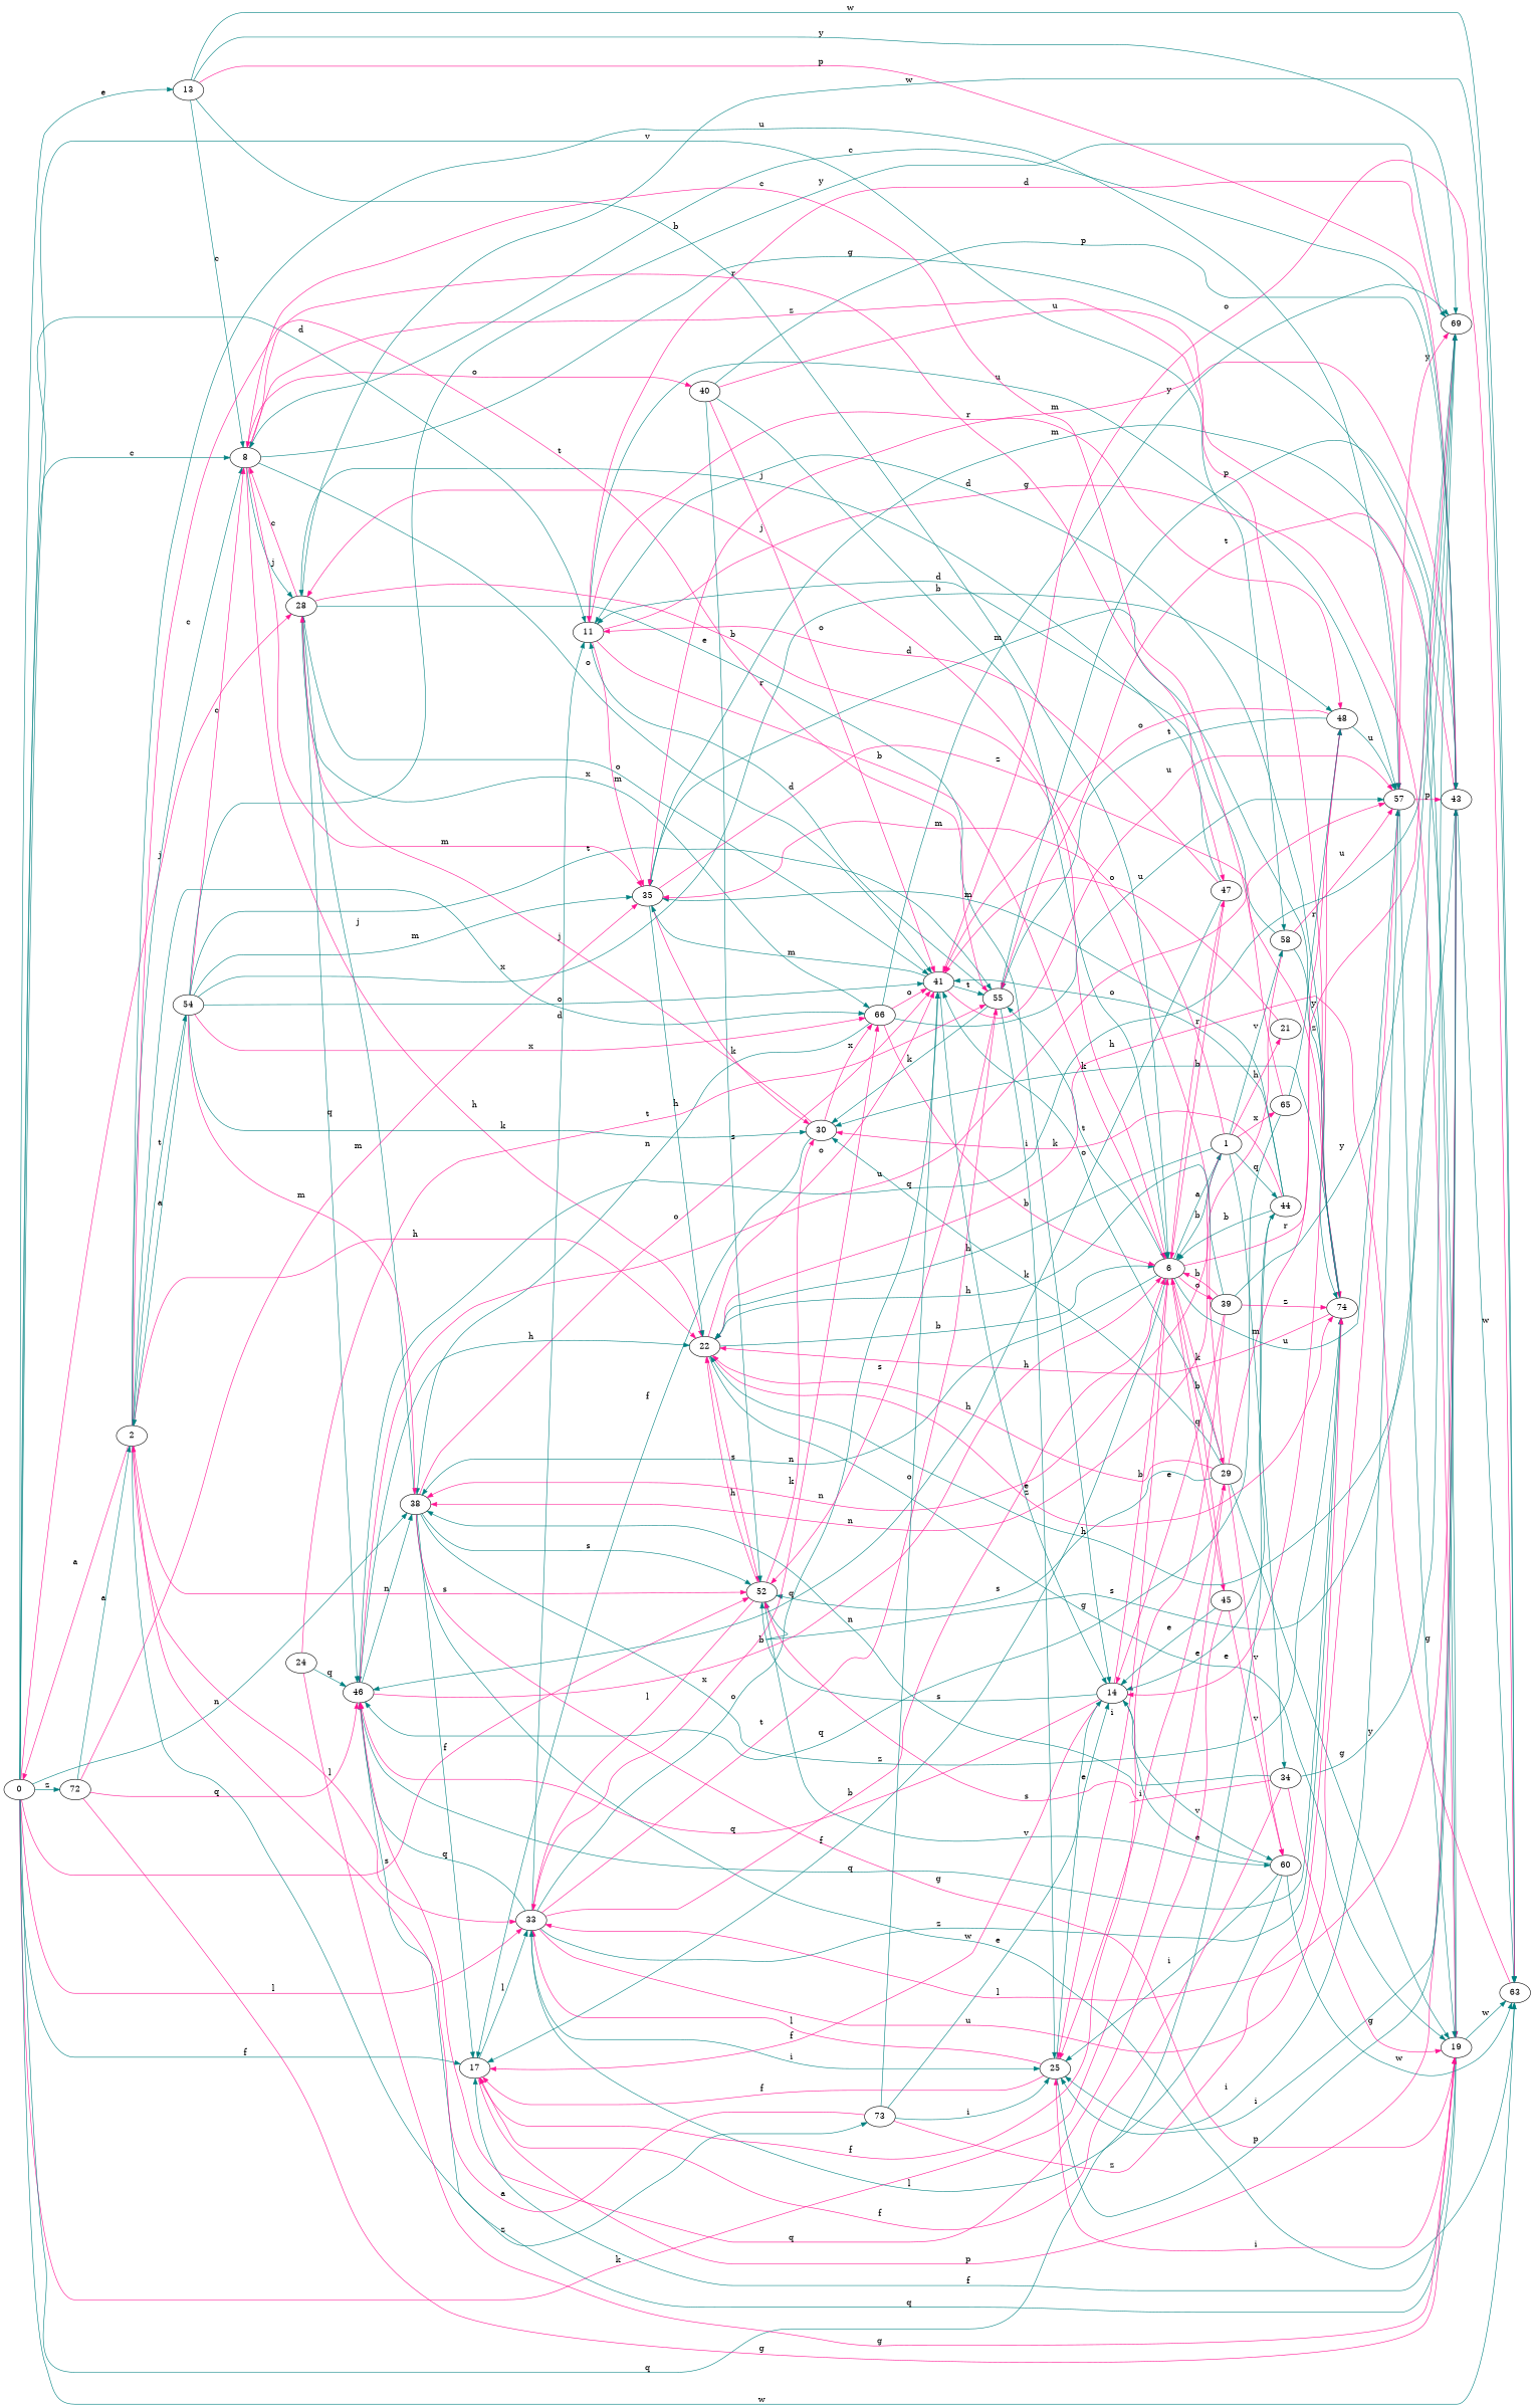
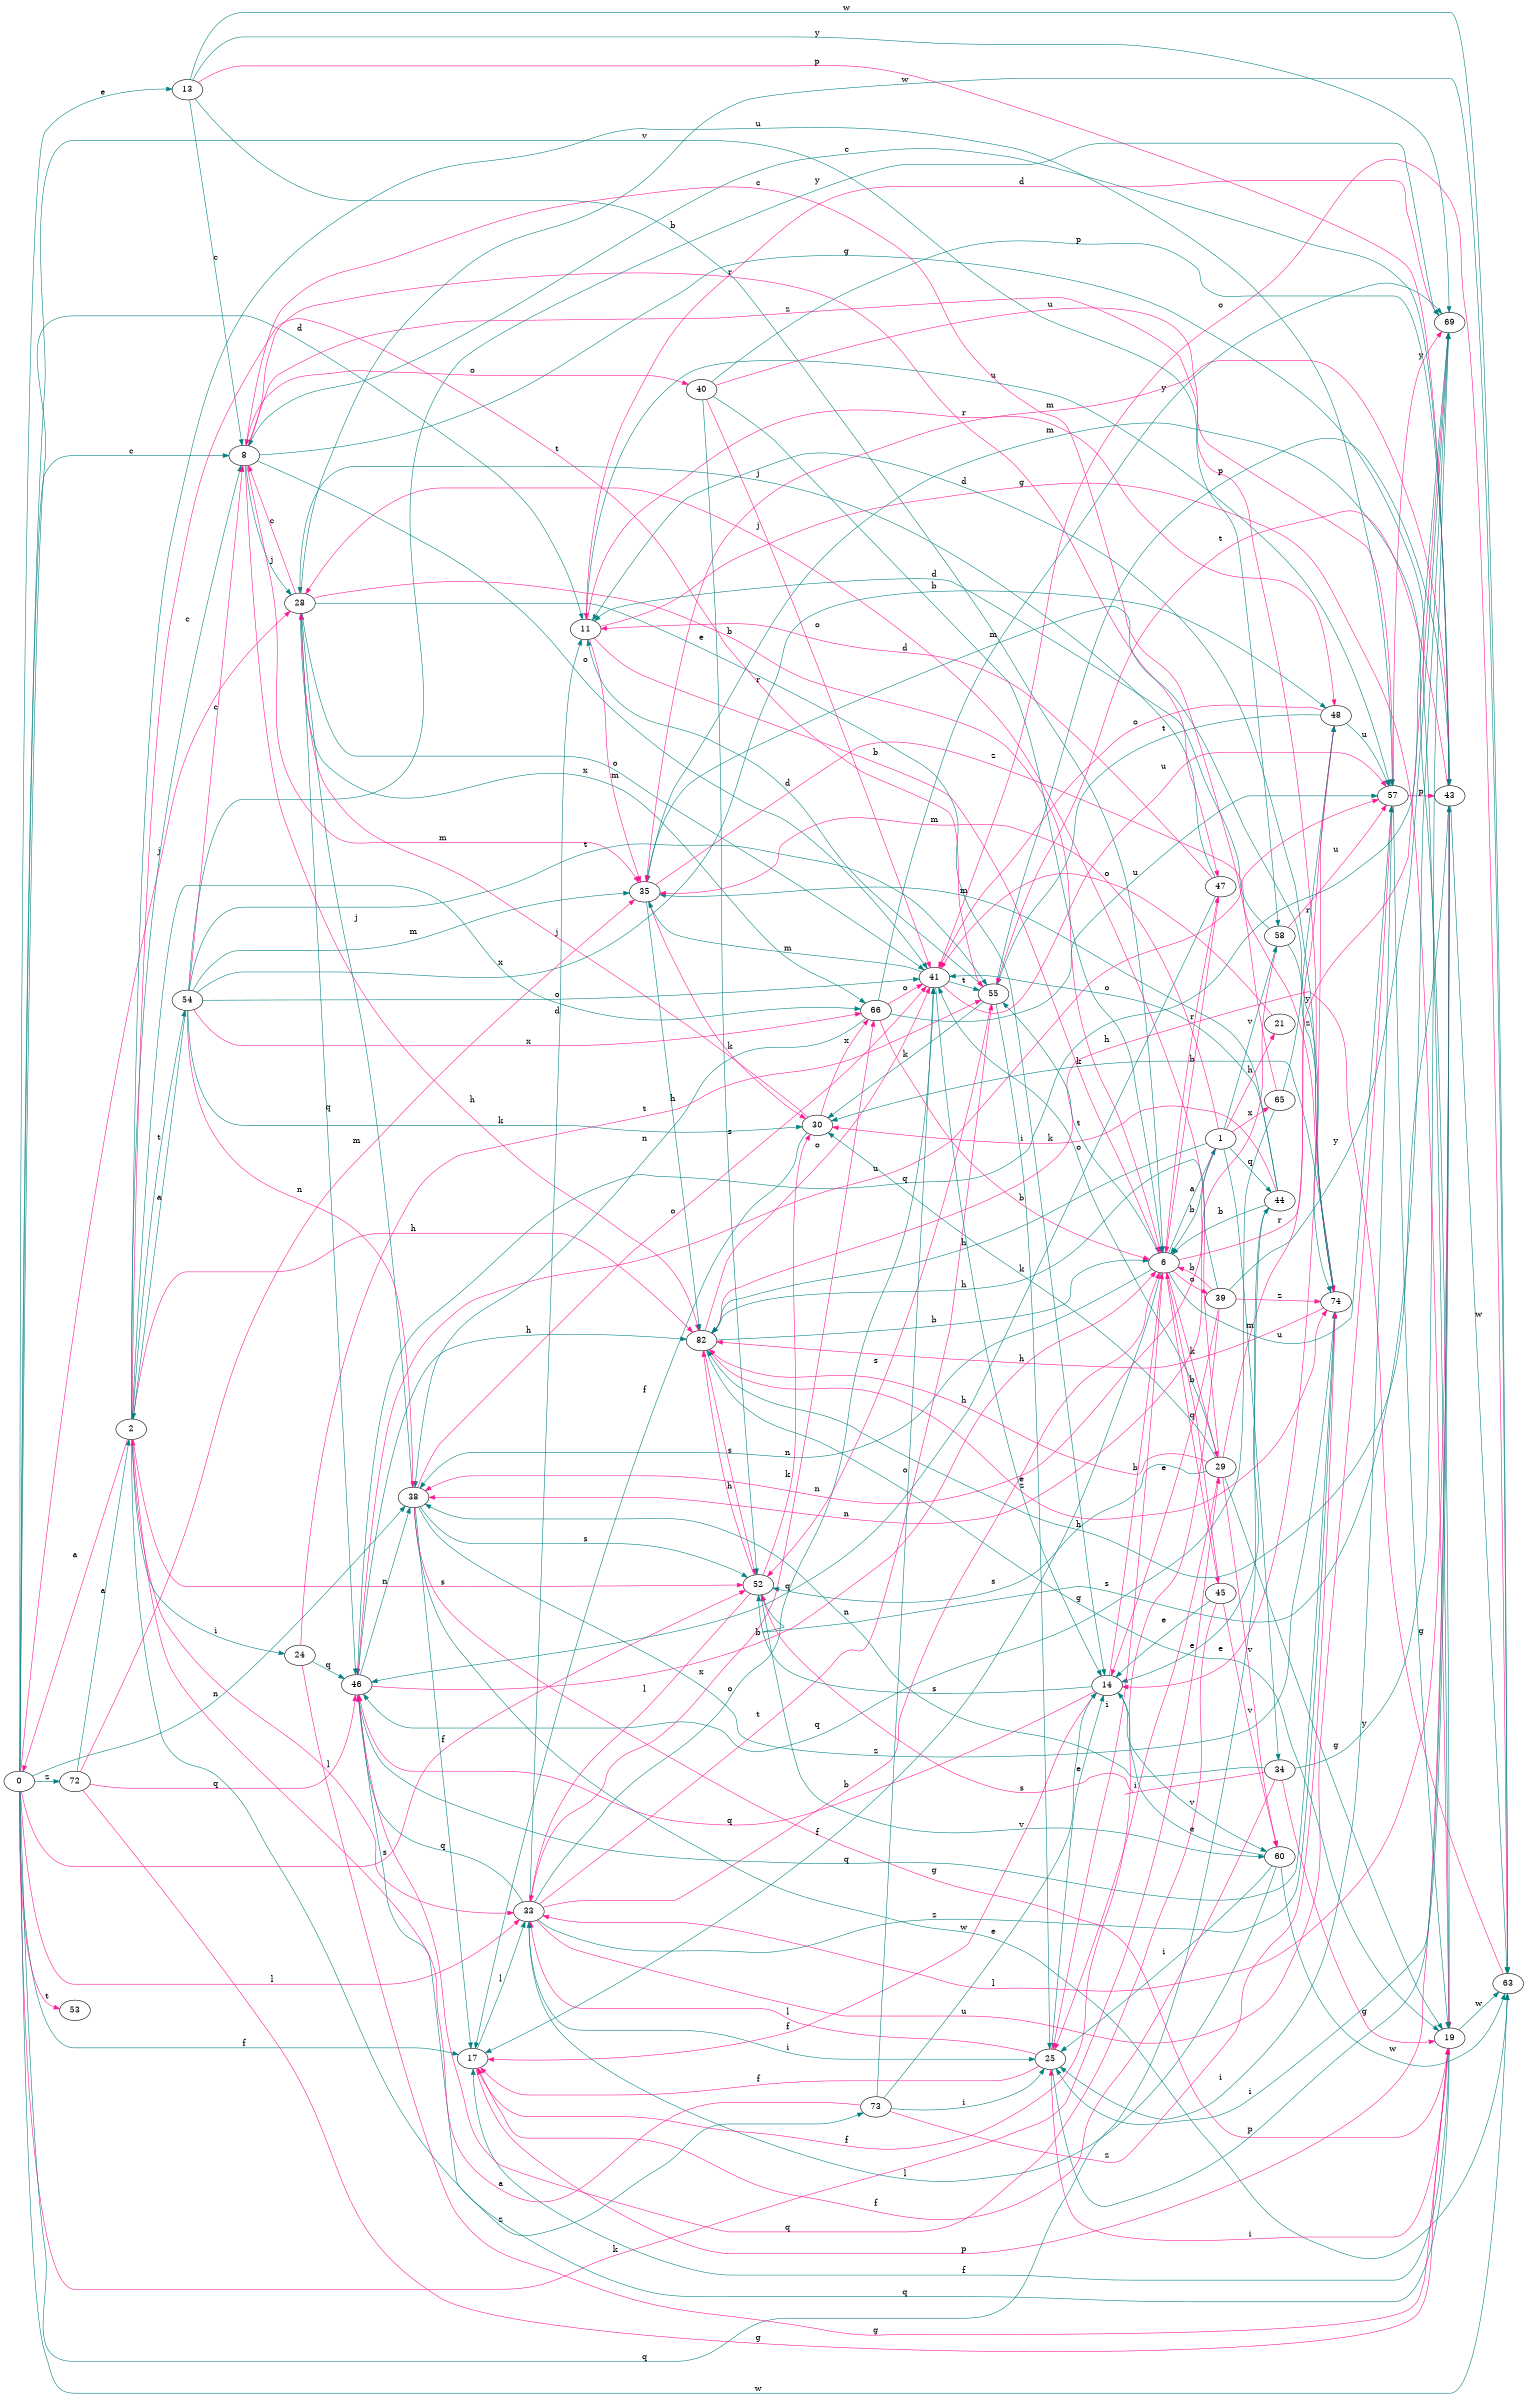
  strict digraph {
    rankdir=LR
    edge [color=teal]
    0
    8
    11
    n4 [label=13]
    17
    28
    29
    33
    38
    44
    52
+   53
    58
    63
    72
-   22
+   22 [label=82]
    35
    47
    19
    40
    41
    74
    6
    57
    48
    69
    43
    66
    14
    46
    25
    60
    30
    55
    2
    1
    21
    34
    65
    39
    45
    24
    54
    73
    0 -> 8 [label=c]
    0 -> 11 [label=d]
    0 -> n4 [label=e]
    0 -> 17 [label=f]
    0 -> 28 [color=deeppink label=j]
    0 -> 29 [color=deeppink label=k]
    0 -> 33 [color=deeppink label=l]
    0 -> 38 [label=n]
    0 -> 44 [label=q]
    0 -> 52 [color=deeppink label=s]
+   0 -> 53 [color=deeppink label=t]
    0 -> 58 [label=v]
    0 -> 63 [label=w]
    0 -> 72 [label=z]
    8 -> 28 [label=j]
    8 -> 22 [color=deeppink label=h]
    8 -> 35 [color=deeppink label=m]
    8 -> 47 [color=deeppink label=r]
    8 -> 19 [label=g]
    8 -> 40 [color=deeppink label=o]
    8 -> 41 [label=o]
    8 -> 74 [color=deeppink label=z]
    11 -> 35 [color=deeppink label=m]
    11 -> 19 [color=deeppink label=g]
    11 -> 6 [color=deeppink label=b]
    11 -> 57 [label=u]
    11 -> 48 [color=deeppink label=r]
    n4 -> 8 [label=c]
    n4 -> 63 [label=w]
    n4 -> 6 [label=b]
    n4 -> 69 [label=y]
    n4 -> 43 [color=deeppink label=p]
    17 -> 33 [label=l]
    17 -> 43 [color=deeppink label=p]
    28 -> 8 [color=deeppink label=c]
    28 -> 63 [label=w]
    28 -> 41 [label=o]
    28 -> 6 [color=deeppink label=b]
    28 -> 66 [label=x]
    28 -> 14 [label=e]
    28 -> 46 [label=q]
    29 -> 28 [color=deeppink label=j]
    29 -> 52 [label=s]
    29 -> 22 [color=deeppink label=h]
    29 -> 19 [label=g]
    29 -> 41 [label=o]
    29 -> 48 [color=deeppink label=r]
    29 -> 25 [color=deeppink label=i]
    29 -> 60 [color=deeppink label=v]
    29 -> 30 [label=k]
    33 -> 11 [label=d]
    33 -> 41 [label=o]
    33 -> 74 [label=z]
    33 -> 6 [color=deeppink label=b]
    33 -> 57 [color=deeppink label=u]
    33 -> 66 [color=deeppink label=x]
    33 -> 46 [label=q]
    33 -> 25 [label=i]
    33 -> 55 [color=deeppink label=t]
    38 -> 17 [label=f]
    38 -> 28 [label=j]
    38 -> 52 [label=s]
    38 -> 63 [label=w]
    38 -> 19 [color=deeppink label=g]
    38 -> 41 [color=deeppink label=o]
    38 -> 74 [label=z]
    44 -> 35 [label=m]
    44 -> 41 [label=o]
    44 -> 6 [label=b]
    44 -> 14 [label=e]
    44 -> 30 [color=deeppink label=k]
    52 -> 33 [color=deeppink label=l]
    52 -> 22 [color=deeppink label=h]
    52 -> 60 [label=v]
    52 -> 30 [color=deeppink label=k]
    58 -> 11 [label=d]
    58 -> 38 [color=deeppink label=n]
    58 -> 74 [label=z]
    58 -> 57 [color=deeppink label=u]
    63 -> 22 [color=deeppink label=h]
    63 -> 41 [color=deeppink label=o]
    72 -> 35 [color=deeppink label=m]
    72 -> 19 [color=deeppink label=g]
    72 -> 46 [color=deeppink label=q]
    72 -> 2 [label=a]
    22 -> 52 [color=deeppink label=s]
    22 -> 19 [label=g]
    22 -> 41 [color=deeppink label=o]
    22 -> 74 [color=deeppink label=z]
    22 -> 6 [label=b]
    35 -> 22 [label=h]
    35 -> 74 [color=deeppink label=z]
    35 -> 30 [color=deeppink label=k]
    47 -> 11 [color=deeppink label=d]
    47 -> 28 [label=j]
    47 -> 6 [color=deeppink label=b]
    47 -> 46 [label=q]
    19 -> 17 [label=f]
    19 -> 63 [label=w]
    19 -> 35 [label=m]
    19 -> 46 [label=q]
    19 -> 25 [color=deeppink label=i]
    40 -> 52 [label=s]
    40 -> 41 [color=deeppink label=o]
    40 -> 6 [label=b]
    40 -> 57 [color=deeppink label=u]
    40 -> 43 [label=p]
    41 -> 35 [label=m]
    41 -> 57 [color=deeppink label=u]
    41 -> 14 [label=e]
    41 -> 55 [label=t]
    74 -> 11 [label=d]
    74 -> 22 [color=deeppink label=h]
    74 -> 35 [label=m]
    74 -> 46 [label=q]
    74 -> 30 [label=k]
    6 -> 17 [label=f]
    6 -> 29 [color=deeppink label=k]
    6 -> 38 [label=n]
    6 -> 47 [color=deeppink label=r]
    6 -> 57 [label=u]
    6 -> 69 [color=deeppink label=y]
    6 -> 25 [color=deeppink label=i]
    6 -> 55 [label=t]
    6 -> 1 [label=a]
    6 -> 39 [color=deeppink label=o]
    6 -> 45 [color=deeppink label=q]
    57 -> 19 [label=g]
    57 -> 69 [color=deeppink label=y]
    57 -> 43 [color=deeppink label=p]
    57 -> 25 [label=i]
    48 -> 41 [color=deeppink label=o]
    48 -> 57 [label=u]
    48 -> 14 [color=deeppink label=e]
    48 -> 55 [label=t]
    69 -> 11 [color=deeppink label=d]
    69 -> 52 [label=s]
    69 -> 46 [label=q]
    43 -> 8 [label=c]
    43 -> 33 [color=deeppink label=l]
    43 -> 63 [label=w]
    43 -> 22 [label=h]
    43 -> 35 [color=deeppink label=m]
    43 -> 25 [label=i]
    43 -> 55 [color=deeppink label=t]
    66 -> 38 [label=n]
    66 -> 41 [color=deeppink label=o]
    66 -> 6 [color=deeppink label=b]
    66 -> 57 [label=u]
    66 -> 69 [label=y]
    14 -> 17 [color=deeppink label=f]
    14 -> 52 [label=s]
    14 -> 6 [color=deeppink label=b]
    14 -> 46 [color=deeppink label=q]
    14 -> 60 [label=v]
    46 -> 38 [label=n]
    46 -> 22 [label=h]
    46 -> 6 [color=deeppink label=b]
    46 -> 57 [color=deeppink label=u]
    25 -> 17 [color=deeppink label=f]
    25 -> 33 [color=deeppink label=l]
    25 -> 43 [label=p]
    25 -> 14 [label=e]
    60 -> 33 [label=l]
    60 -> 63 [label=w]
    60 -> 14 [label=e]
    60 -> 25 [label=i]
    30 -> 17 [label=f]
    30 -> 28 [color=deeppink label=j]
    30 -> 66 [color=deeppink label=x]
    55 -> 11 [label=d]
    55 -> 52 [color=deeppink label=s]
    55 -> 43 [label=p]
    55 -> 25 [label=i]
    55 -> 30 [label=k]
    2 -> 0 [color=deeppink label=a]
    2 -> 8 [label=c]
    2 -> 33 [color=deeppink label=l]
    2 -> 52 [color=deeppink label=s]
    2 -> 22 [color=deeppink label=h]
    2 -> 57 [label=u]
    2 -> 66 [label=x]
    2 -> 55 [color=deeppink label=t]
+   2 -> 24 [label=i]
    2 -> 54 [label=t]
    2 -> 73 [label=z]
    1 -> 38 [color=deeppink label=n]
    1 -> 44 [label=q]
    1 -> 58 [label=v]
    1 -> 22 [label=h]
    1 -> 35 [color=deeppink label=m]
    1 -> 6 [label=b]
    1 -> 21 [color=deeppink label=h]
    1 -> 34 [label=m]
    1 -> 65 [color=deeppink label=x]
    21 -> 41 [color=deeppink label=o]
    34 -> 17 [color=deeppink label=f]
    34 -> 38 [label=n]
    34 -> 52 [color=deeppink label=s]
    34 -> 19 [color=deeppink label=g]
    34 -> 69 [label=y]
    65 -> 8 [color=deeppink label=c]
    65 -> 48 [label=r]
    65 -> 46 [label=q]
    39 -> 17 [color=deeppink label=f]
    39 -> 22 [label=h]
    39 -> 74 [color=deeppink label=z]
    39 -> 6 [color=deeppink label=b]
    39 -> 69 [label=y]
    39 -> 14 [color=deeppink label=e]
    45 -> 6 [color=deeppink label=b]
    45 -> 14 [label=e]
    45 -> 46 [color=deeppink label=q]
    45 -> 60 [color=deeppink label=v]
    24 -> 19 [color=deeppink label=g]
    24 -> 46 [label=q]
    24 -> 55 [color=deeppink label=t]
    54 -> 8 [color=deeppink label=c]
-   54 -> 38 [color=deeppink label=m]
+   54 -> 38 [color=deeppink label=n]
    54 -> 35 [label=m]
    54 -> 41 [label=o]
    54 -> 48 [label=r]
    54 -> 69 [label=y]
    54 -> 66 [color=deeppink label=x]
    54 -> 30 [label=k]
    54 -> 55 [label=t]
    54 -> 2 [label=a]
    73 -> 41 [label=o]
    73 -> 74 [color=deeppink label=z]
    73 -> 14 [label=e]
    73 -> 25 [label=i]
    73 -> 2 [color=deeppink label=a]
  }
